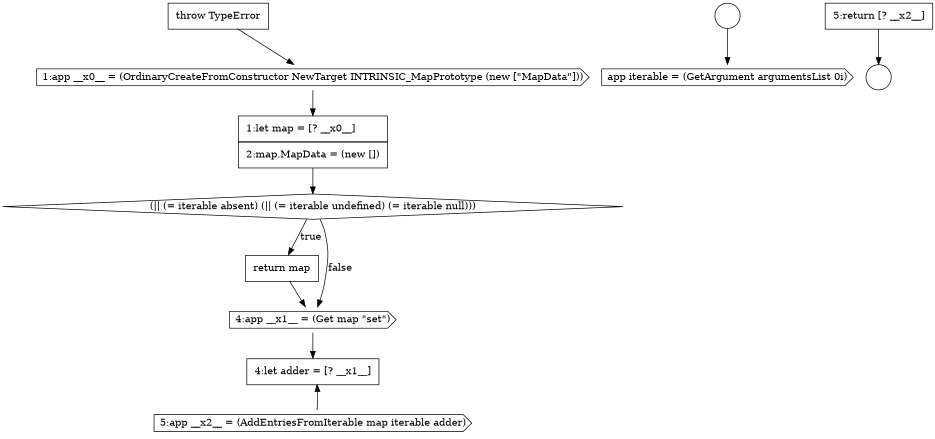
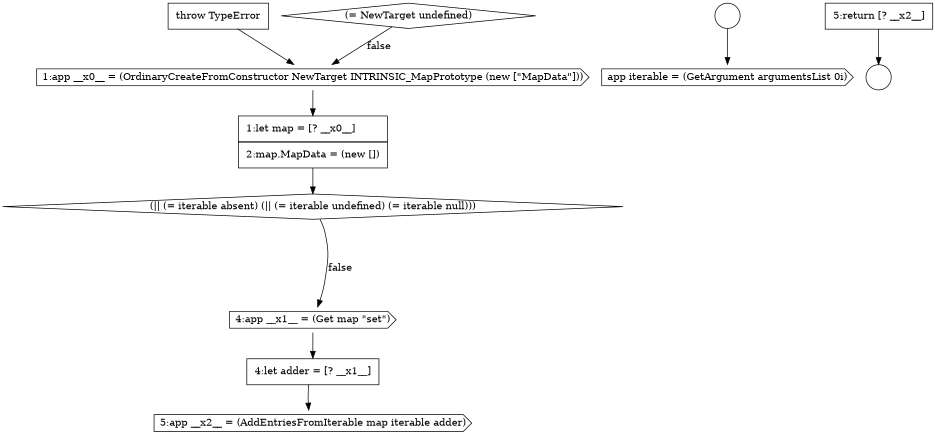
  digraph {
    node [color=black fillcolor=white shape=none style=filled]
    edge [color=black]
    n1 [label=<<font color="black">     <table border="0" cellborder="1" cellspacing="0" cellpadding="10">       <tr><td align="left">throw TypeError</td></tr>     </table>   </font>> margin=0]
    n2 [label=<<font color="black">1:app __x0__ = (OrdinaryCreateFromConstructor NewTarget INTRINSIC_MapPrototype (new [&quot;MapData&quot;]))</font>> shape=cds]
    n3 [label=<<font color="black">     <table border="0" cellborder="1" cellspacing="0" cellpadding="10">       <tr><td align="left">1:let map = [? __x0__]</td></tr>       <tr><td align="left">2:map.MapData = (new [])</td></tr>     </table>   </font>> margin=0]
    n4 [label=" " shape=circle]
    n5 [label=<<font color="black">app iterable = (GetArgument argumentsList 0i)</font>> shape=cds]
    n6 [label=<<font color="black">(|| (= iterable absent) (|| (= iterable undefined) (= iterable null)))</font>> shape=diamond]
-   n7 [label=<<font color="black">     <table border="0" cellborder="1" cellspacing="0" cellpadding="10">       <tr><td align="left">return map</td></tr>     </table>   </font>> margin=0]
    n8 [label=<<font color="black">4:app __x1__ = (Get map &quot;set&quot;)</font>> shape=cds]
    n9 [label=" " shape=circle]
    n10 [label=<<font color="black">5:app __x2__ = (AddEntriesFromIterable map iterable adder)</font>> shape=cds]
    n11 [label=<<font color="black">     <table border="0" cellborder="1" cellspacing="0" cellpadding="10">       <tr><td align="left">5:return [? __x2__]</td></tr>     </table>   </font>> margin=0]
+   n12 [label=<<font color="black">(= NewTarget undefined)</font>> shape=diamond]
    n13 [label=<<font color="black">     <table border="0" cellborder="1" cellspacing="0" cellpadding="10">       <tr><td align="left">4:let adder = [? __x1__]</td></tr>     </table>   </font>> margin=0]
    n1 -> n2
    n2 -> n3
    n3 -> n6
    n4 -> n5
-   n6 -> n7 [label=<<font color="black">true</font>>]
    n6 -> n8 [label=<<font color="black">false</font>>]
-   n7 -> n8
    n8 -> n13
    n11 -> n9
-   n10 -> n13
+   n12 -> n2 [label=<<font color="black">false</font>>]
+   n13 -> n10
  }
